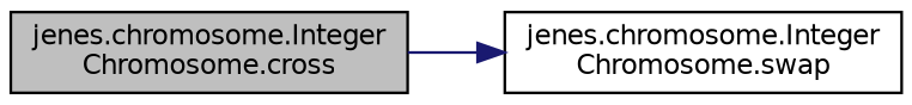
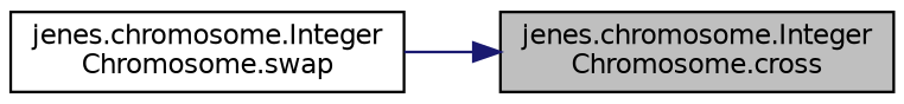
  digraph {
    rankdir=LR
    node [color=black fontname=Helvetica fontsize=10 shape=record style=filled]
    n1 [fillcolor=grey75 fontcolor=black height=0.2 label="jenes.chromosome.Integer\lChromosome.cross" width=0.4]
    n2 [fillcolor=white height=0.2 label="jenes.chromosome.Integer\lChromosome.swap" width=0.4]
-   n1 -> n2 [color=midnightblue fontname=Helvetica fontsize=10 labelfontname=Helvetica labelfontsize=10 style=solid]
+   n2 -> n1 [color=midnightblue fontname=Helvetica fontsize=10 labelfontname=Helvetica labelfontsize=10 style=solid]
  }
